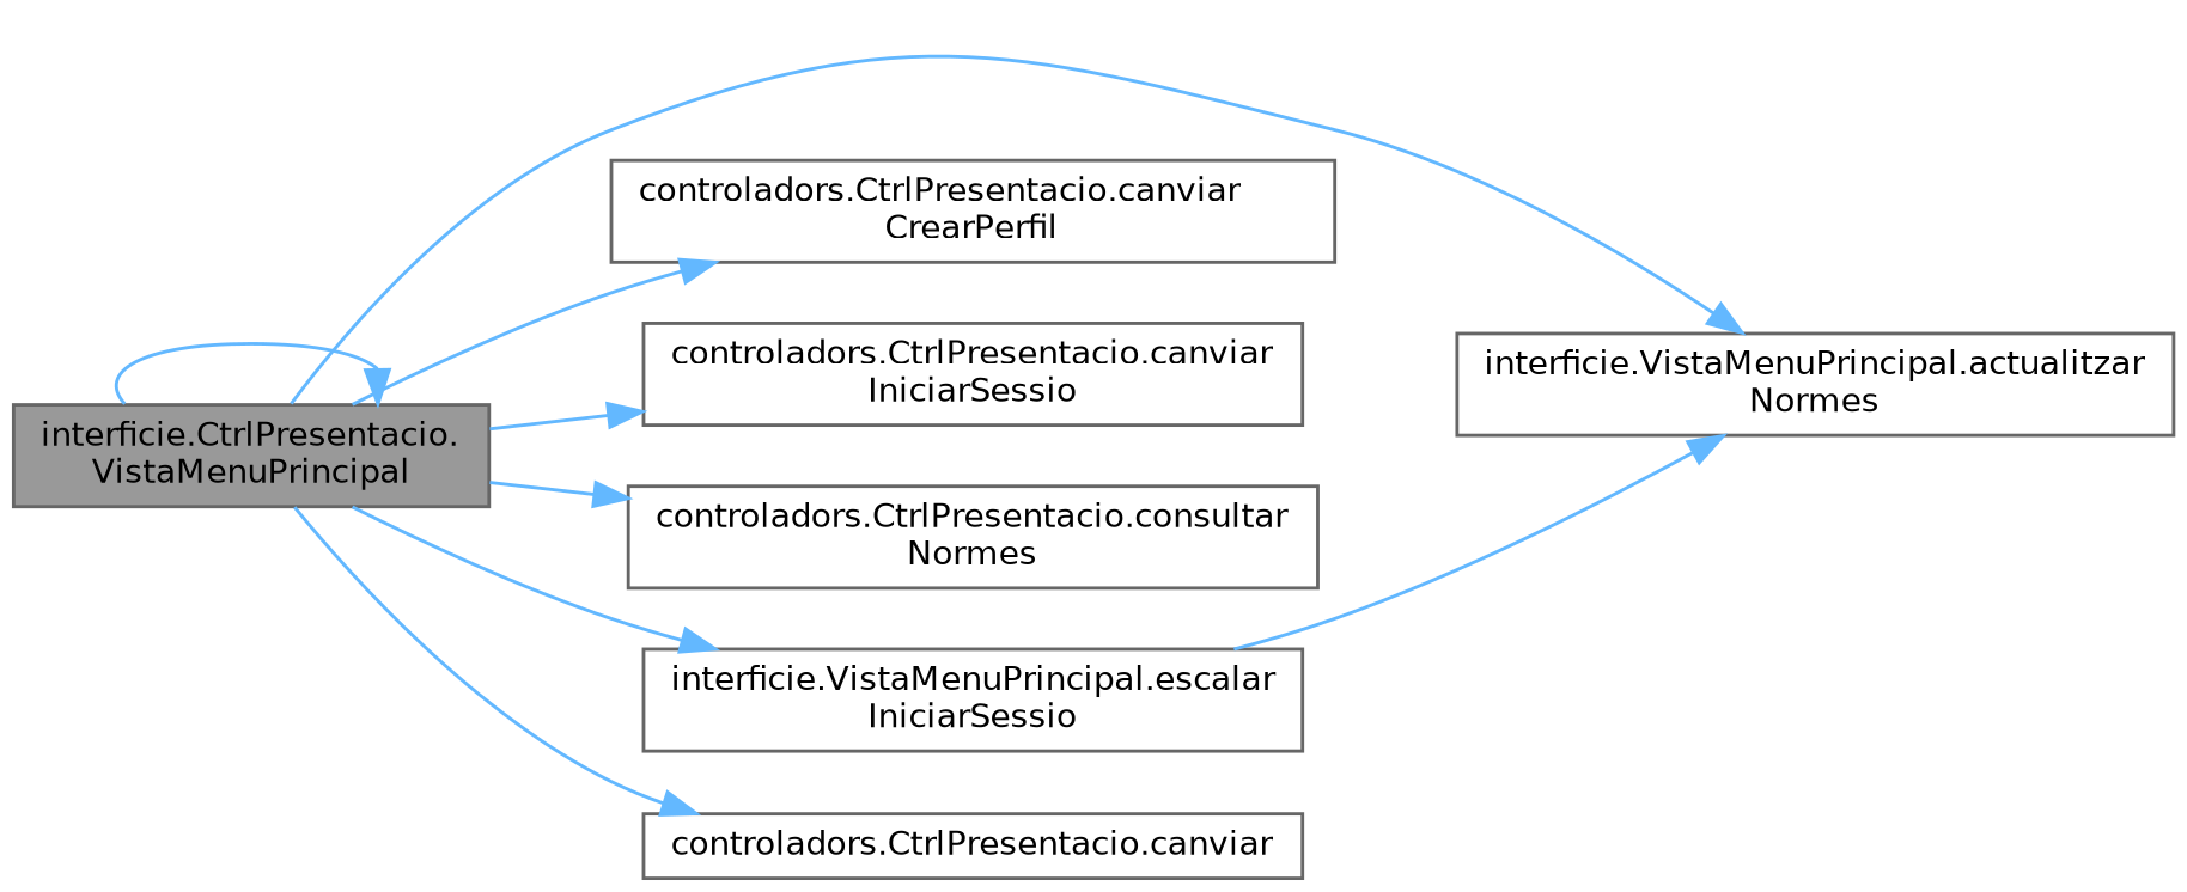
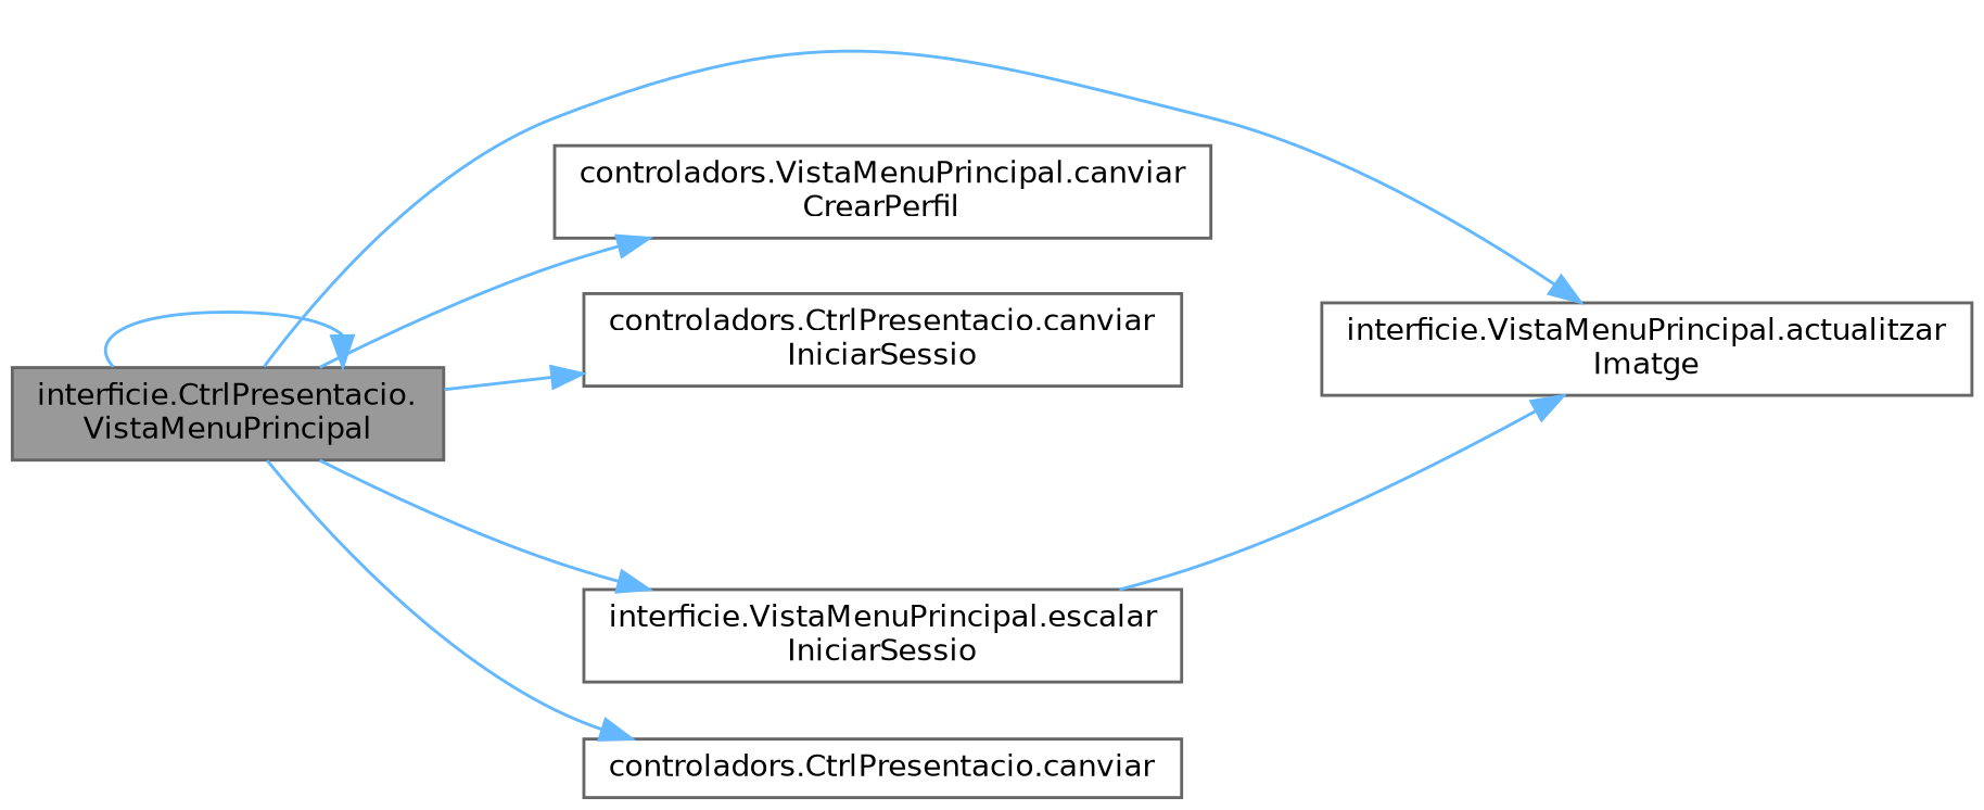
  digraph {
    rankdir=LR
    node [color=grey40 fillcolor=white fontname=Helvetica fontsize=10 shape=box style=filled]
    edge [color=steelblue1 fontname=Helvetica fontsize=10 labelfontname=Helvetica labelfontsize=10 style=solid]
    n1 [color=gray40 fillcolor=grey60 fontcolor=black height=0.2 label="interficie.CtrlPresentacio.\lVistaMenuPrincipal" width=0.4]
-   n2 [height=0.2 label="interficie.VistaMenuPrincipal.actualitzar\lNormes" width=0.4]
-   n3 [height=0.2 label="controladors.CtrlPresentacio.canviar\lCrearPerfil" width=0.4]
+   n2 [height=0.2 label="interficie.VistaMenuPrincipal.actualitzar\lImatge" width=0.4]
+   n3 [height=0.2 label="controladors.VistaMenuPrincipal.canviar\lCrearPerfil" width=0.4]
    n4 [height=0.2 label="controladors.CtrlPresentacio.canviar\lIniciarSessio" width=0.4]
-   n5 [height=0.2 label="controladors.CtrlPresentacio.consultar\lNormes" width=0.4]
    n6 [height=0.2 label="interficie.VistaMenuPrincipal.escalar\lIniciarSessio" width=0.4]
    n7 [height=0.2 label="controladors.CtrlPresentacio.canviar" width=0.4]
    n1 -> n1
    n1 -> n2
    n1 -> n3
    n1 -> n4
-   n1 -> n5
    n1 -> n6
    n1 -> n7
    n6 -> n2
  }
